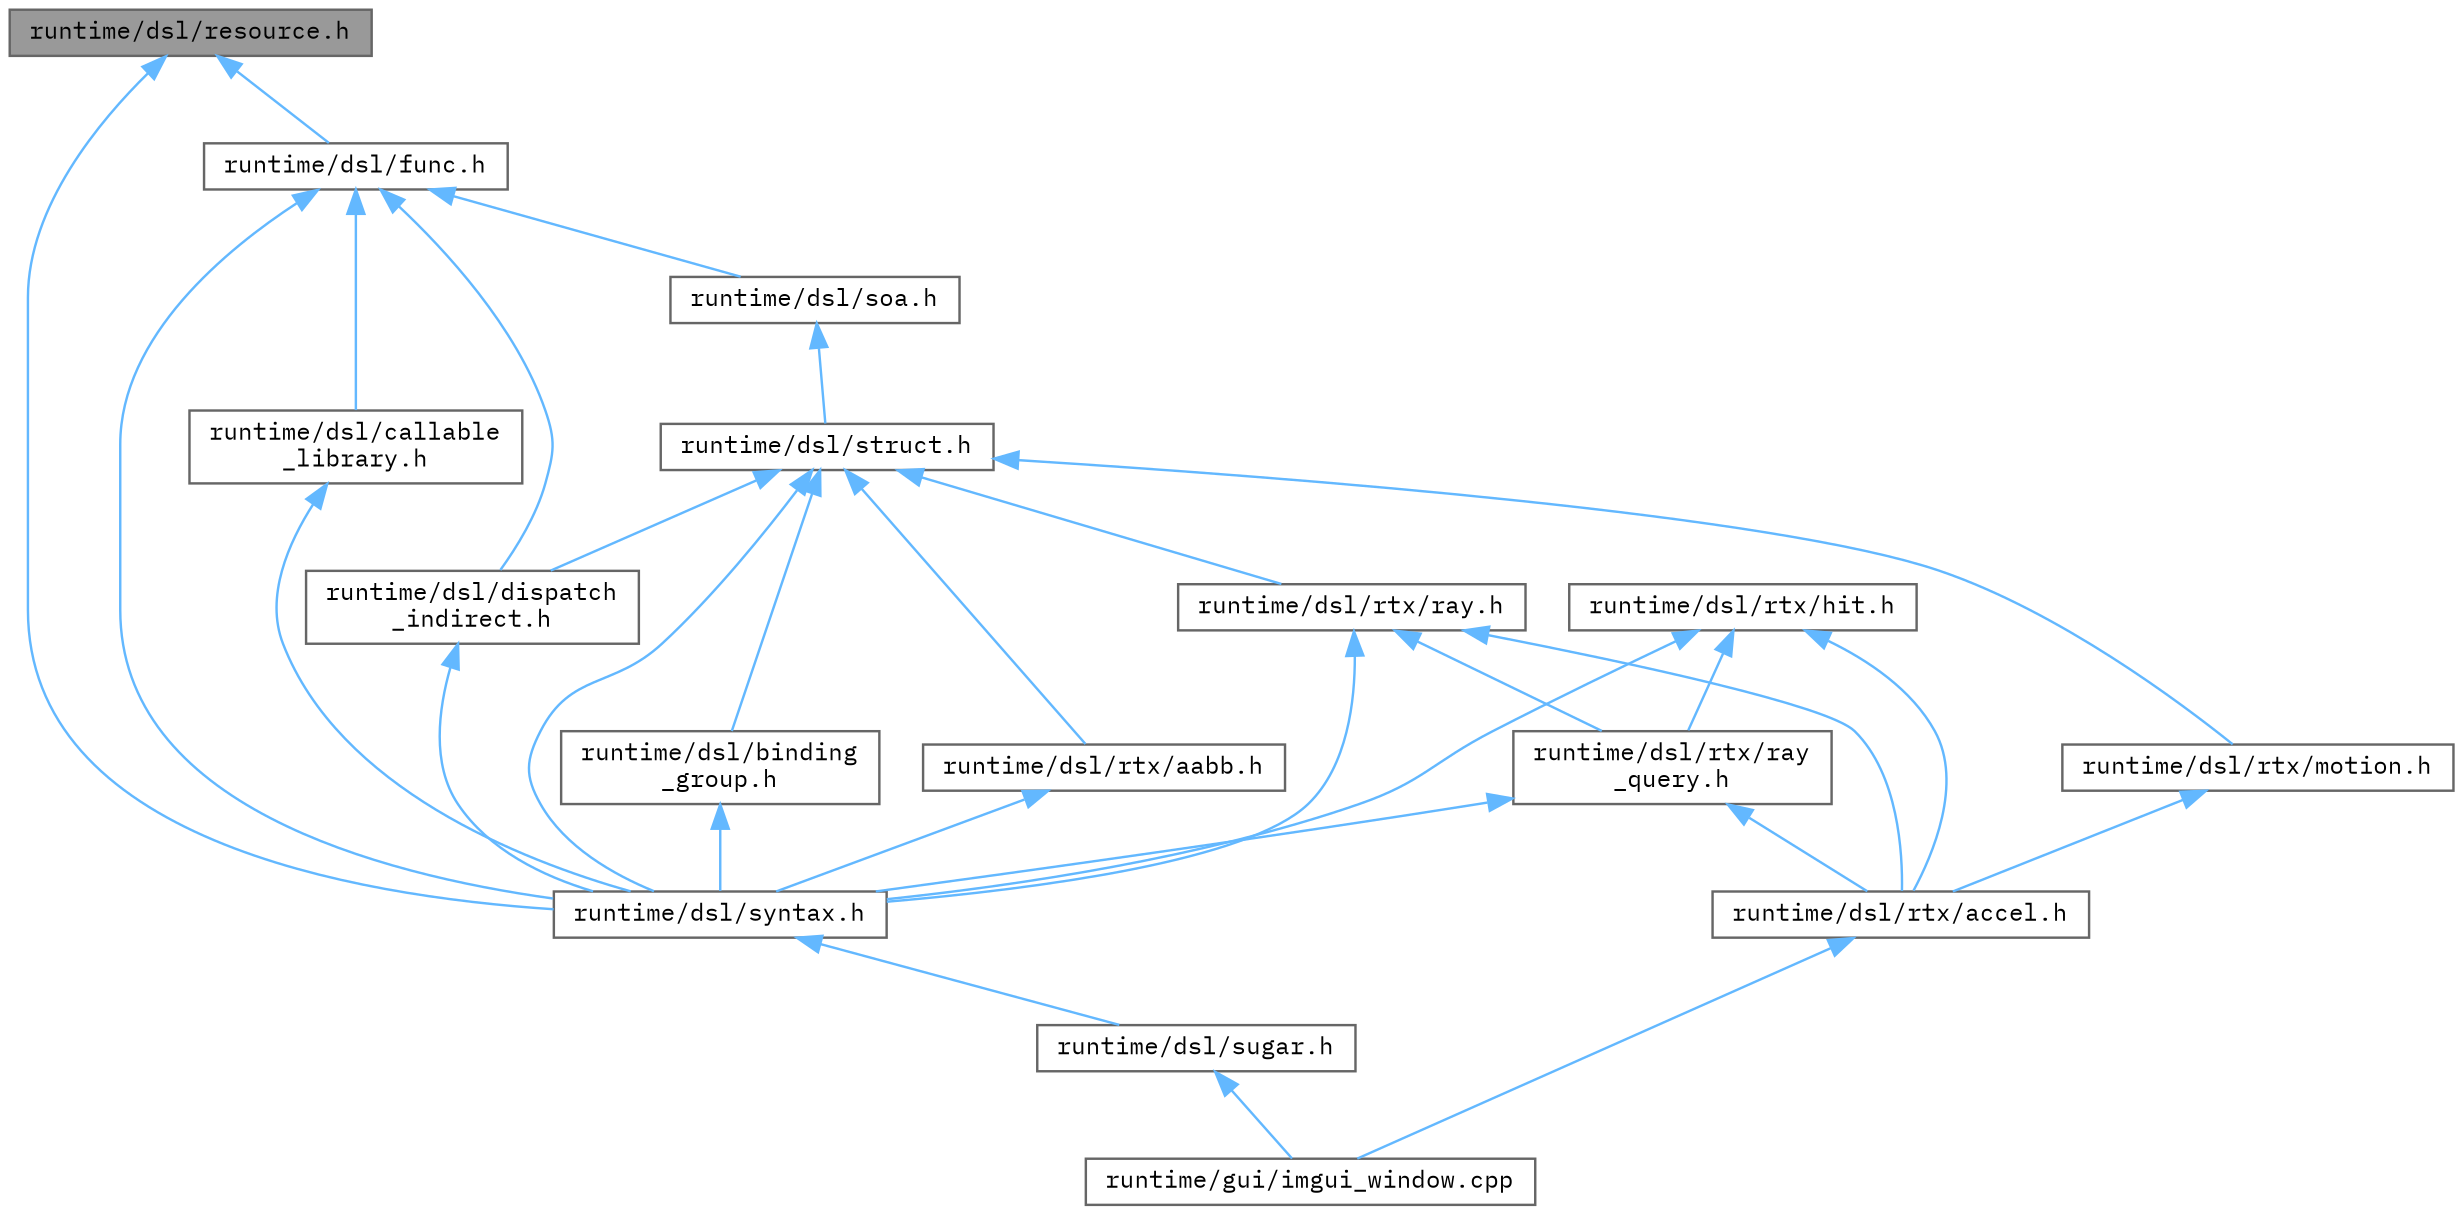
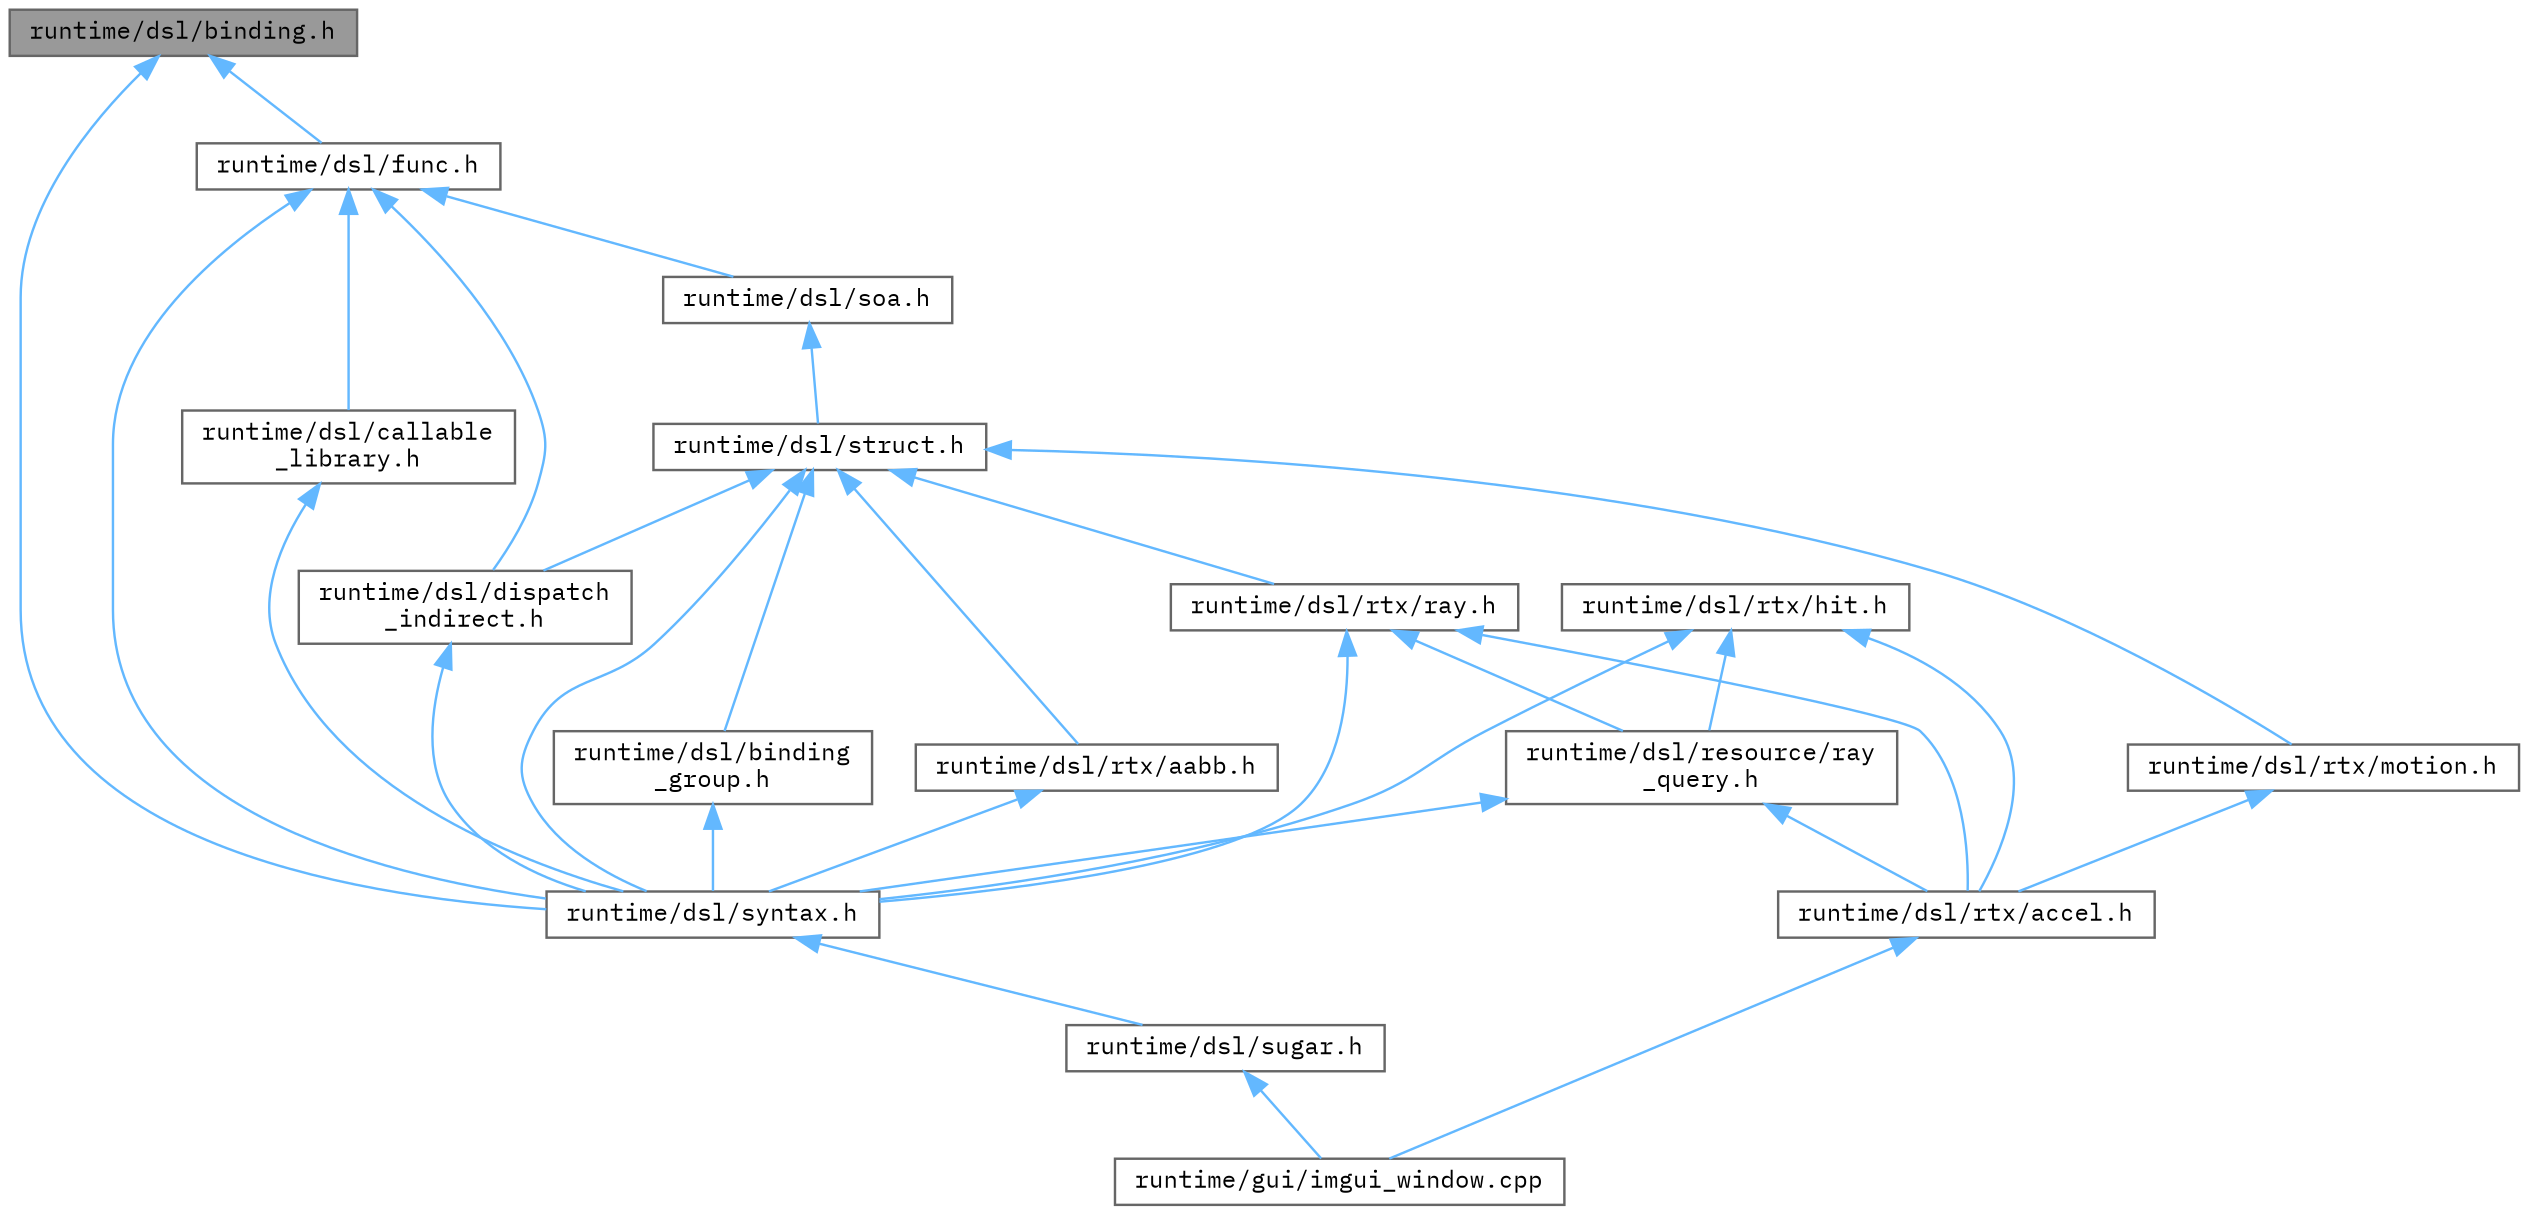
  digraph {
    fontname="IBM Plex Mono"
    node [color=grey40 fillcolor=white fontname="IBM Plex Mono" fontsize=10 shape=box style=filled]
    edge [color=steelblue1 dir=back fontname="IBM Plex Mono" fontsize=10 labelfontname=Helvetica labelfontsize=10 style=solid]
-   n1 [color=gray40 fillcolor=grey60 fontcolor=black height=0.2 label="runtime/dsl/resource.h" width=0.4]
+   n1 [color=gray40 fillcolor=grey60 fontcolor=black height=0.2 label="runtime/dsl/binding.h" width=0.4]
    n2 [height=0.2 label="runtime/dsl/func.h" width=0.4]
    n3 [height=0.2 label="runtime/dsl/syntax.h" width=0.4]
    n4 [height=0.2 label="runtime/dsl/callable\l_library.h" width=0.4]
    n5 [height=0.2 label="runtime/dsl/soa.h" width=0.4]
    n6 [height=0.2 label="runtime/dsl/dispatch\l_indirect.h" width=0.4]
    n7 [height=0.2 label="runtime/dsl/sugar.h" width=0.4]
    n8 [height=0.2 label="runtime/dsl/struct.h" width=0.4]
    n9 [height=0.2 label="runtime/dsl/binding\l_group.h" width=0.4]
    n10 [height=0.2 label="runtime/dsl/rtx/aabb.h" width=0.4]
    n11 [height=0.2 label="runtime/dsl/rtx/motion.h" width=0.4]
    n12 [height=0.2 label="runtime/dsl/rtx/ray.h" width=0.4]
    n13 [height=0.2 label="runtime/gui/imgui_window.cpp" width=0.4]
    n14 [height=0.2 label="runtime/dsl/rtx/hit.h" width=0.4]
    n15 [height=0.2 label="runtime/dsl/rtx/accel.h" width=0.4]
-   n16 [height=0.2 label="runtime/dsl/rtx/ray\l_query.h" width=0.4]
+   n16 [height=0.2 label="runtime/dsl/resource/ray\l_query.h" width=0.4]
    n1 -> n2
    n1 -> n3
    n2 -> n3
    n2 -> n4
    n2 -> n5
    n2 -> n6
    n3 -> n7
    n4 -> n3
    n5 -> n8
    n6 -> n3
    n7 -> n13
    n8 -> n3
    n8 -> n6
    n8 -> n9
    n8 -> n10
    n8 -> n11
    n8 -> n12
    n9 -> n3
    n10 -> n3
    n11 -> n15
    n12 -> n3
    n12 -> n15
    n12 -> n16
    n14 -> n3
    n14 -> n15
    n14 -> n16
    n15 -> n13
    n16 -> n3
    n16 -> n15
  }
